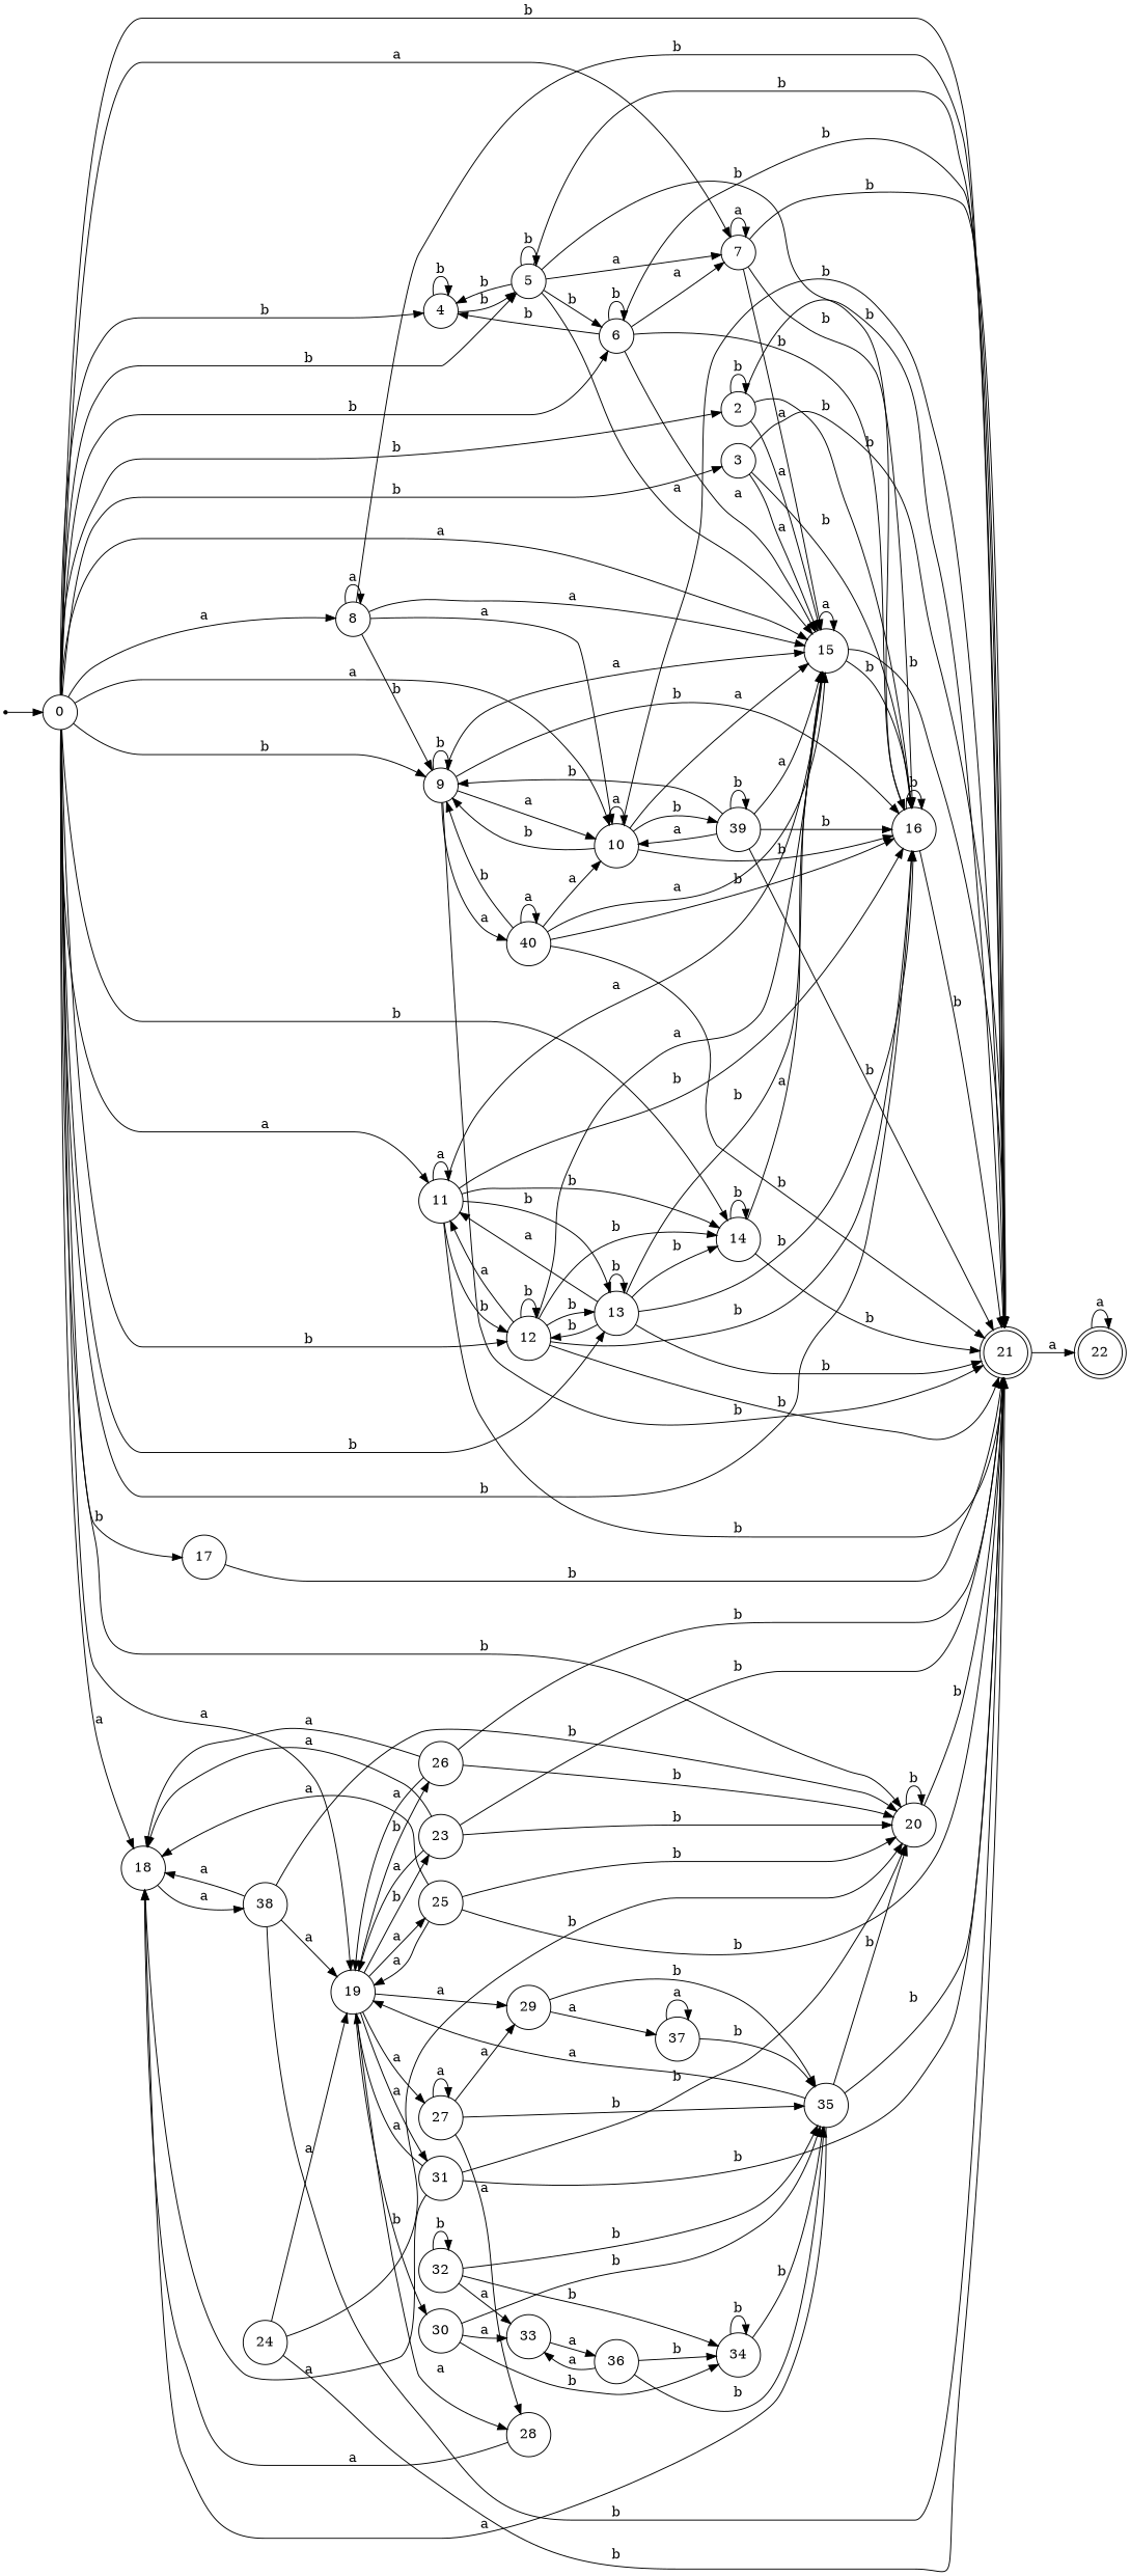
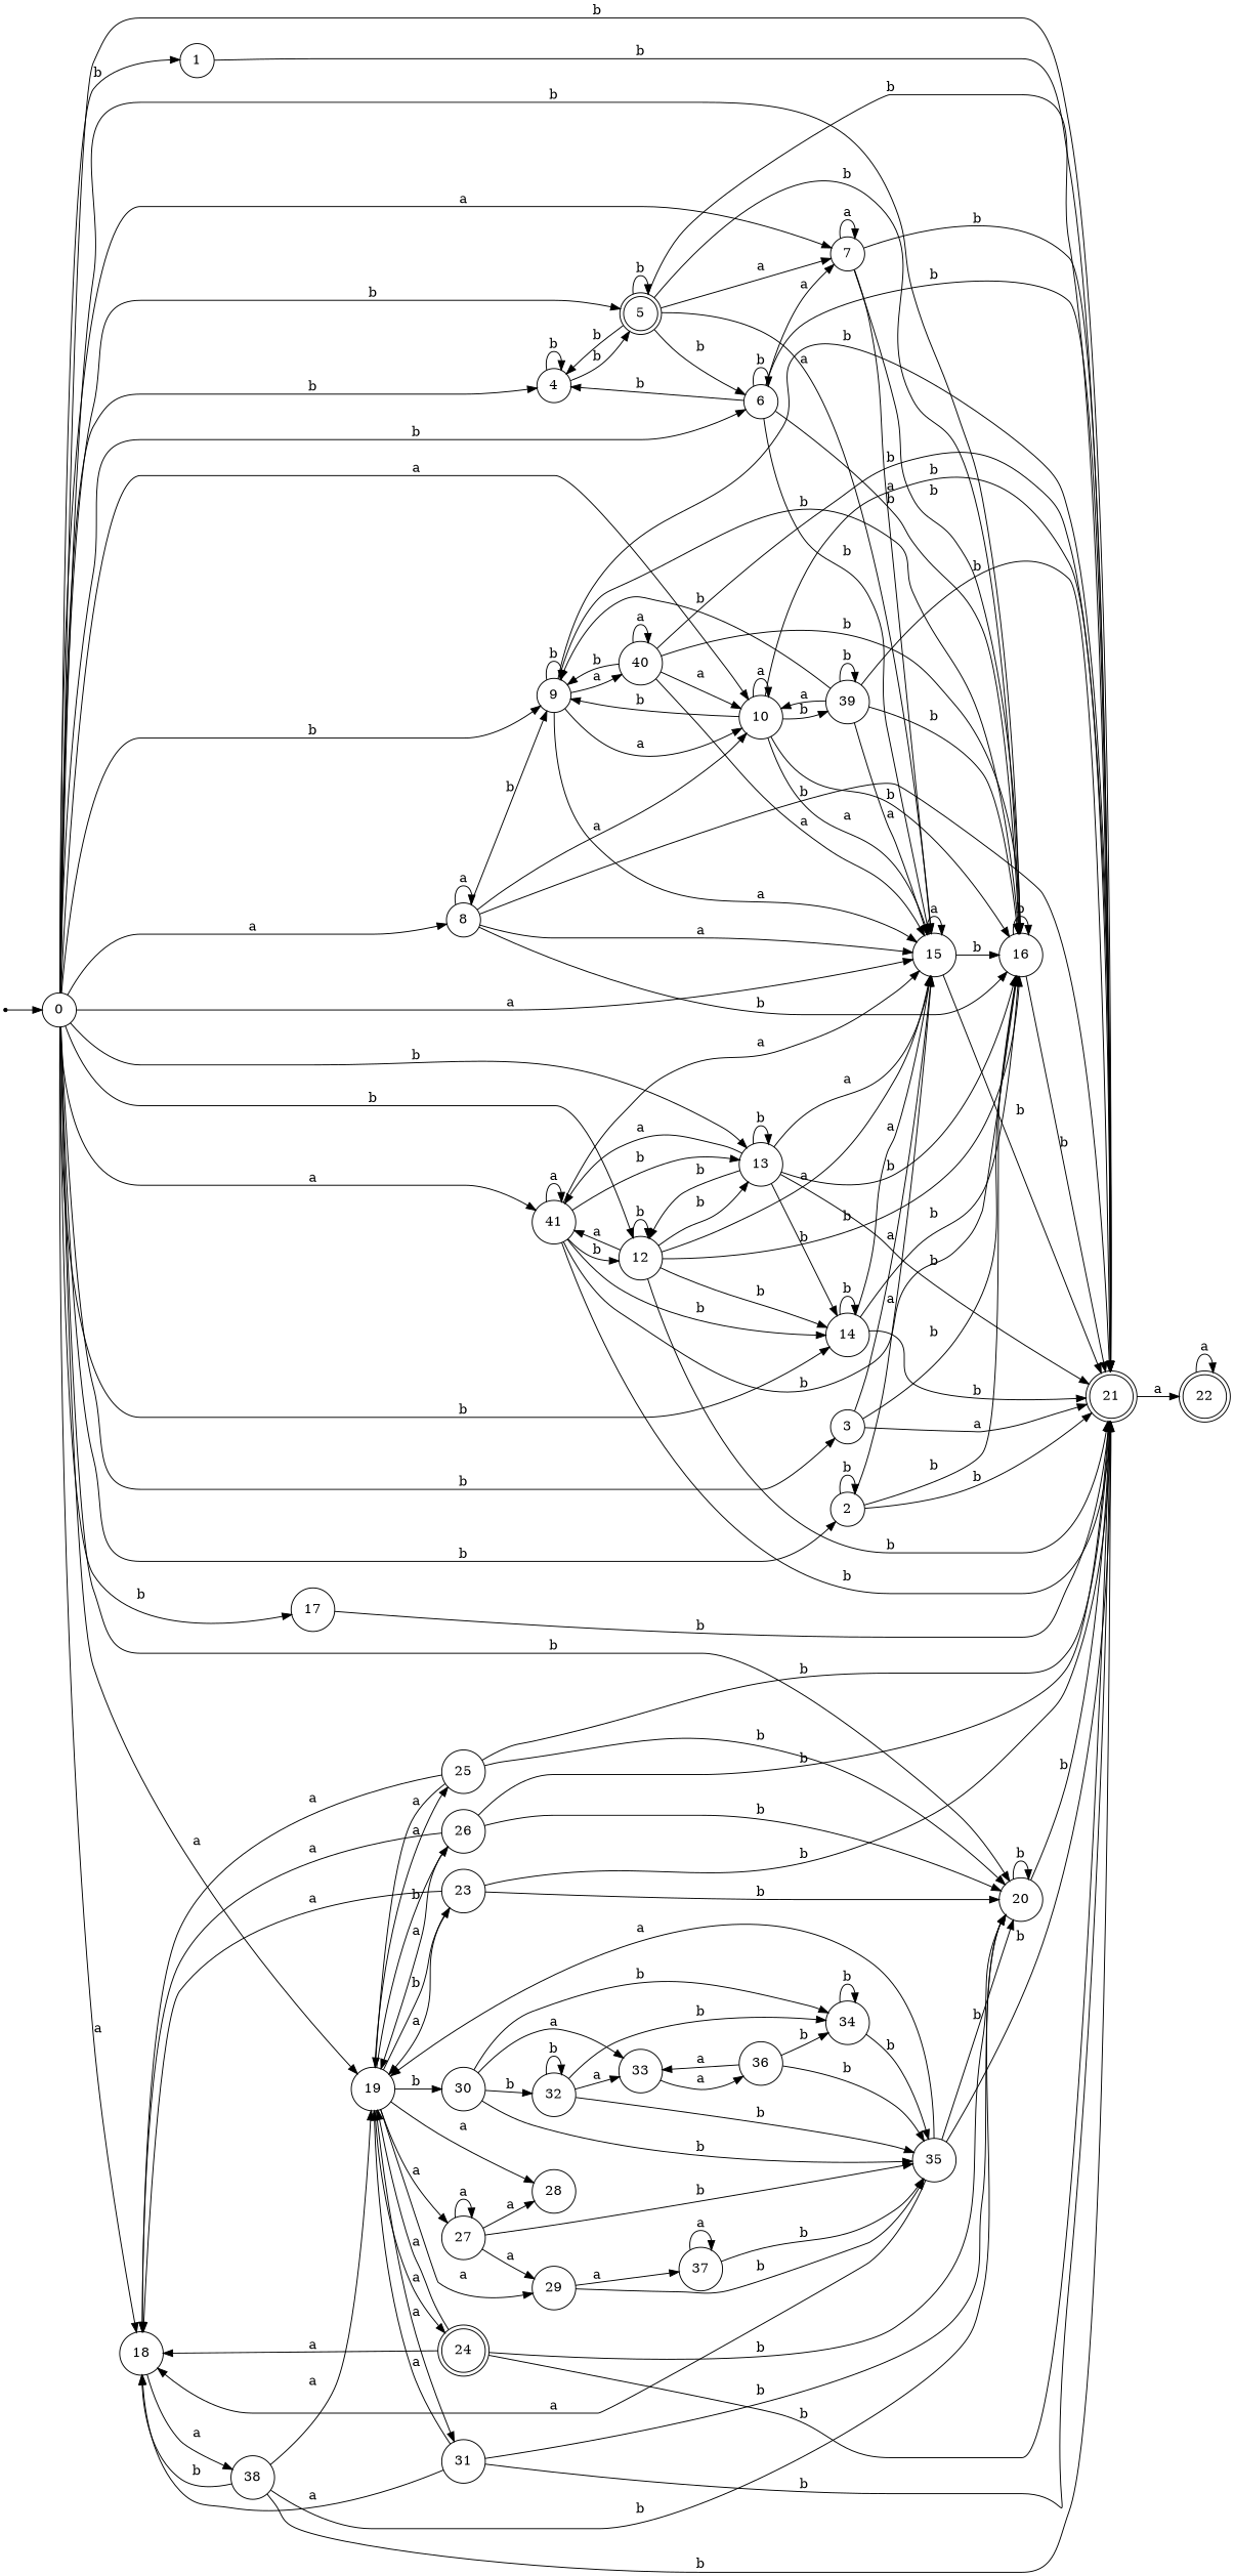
  digraph {
    rankdir=LR
    node [shape=circle]
    dummy0 [shape=point]
    0
+   1
    2
    3
    4
-   5
+   5 [shape=doublecircle]
    6
    7
    8
    9
    10
-   11
+   11 [label=41]
    12
    13
    14
    15
    16
    17
    18
    19
    20
    21 [shape=doublecircle]
    40
    39
    38
    23
-   24
+   24 [shape=doublecircle]
    25
    26
    27
    28
    29
    30
    31
    22 [shape=doublecircle]
    35
    37
    32
    33
    34
    36
    dummy0 -> 0
+   0 -> 1 [label=b]
    0 -> 2 [label=b]
    0 -> 3 [label=b]
    0 -> 4 [label=b]
    0 -> 5 [label=b]
    0 -> 6 [label=b]
    0 -> 7 [label=a]
    0 -> 8 [label=a]
    0 -> 9 [label=b]
    0 -> 10 [label=a]
    0 -> 11 [label=a]
    0 -> 12 [label=b]
    0 -> 13 [label=b]
    0 -> 14 [label=b]
    0 -> 15 [label=a]
    0 -> 16 [label=b]
    0 -> 17 [label=b]
    0 -> 18 [label=a]
    0 -> 19 [label=a]
    0 -> 20 [label=b]
    0 -> 21 [label=b]
+   1 -> 21 [label=b]
    2 -> 2 [label=b]
    2 -> 15 [label=a]
    2 -> 16 [label=b]
    2 -> 21 [label=b]
    3 -> 15 [label=a]
    3 -> 16 [label=b]
-   3 -> 21 [label=b]
+   3 -> 21 [label=a]
    4 -> 4 [label=b]
    4 -> 5 [label=b]
    5 -> 4 [label=b]
    5 -> 5 [label=b]
    5 -> 6 [label=b]
    5 -> 7 [label=a]
    5 -> 15 [label=a]
    5 -> 16 [label=b]
    5 -> 21 [label=b]
    6 -> 4 [label=b]
    6 -> 6 [label=b]
    6 -> 7 [label=a]
-   6 -> 15 [label=a]
+   6 -> 15 [label=b]
    6 -> 16 [label=b]
    6 -> 21 [label=b]
    7 -> 7 [label=a]
    7 -> 15 [label=a]
    7 -> 16 [label=b]
    7 -> 21 [label=b]
    8 -> 8 [label=a]
    8 -> 9 [label=b]
    8 -> 10 [label=a]
    8 -> 15 [label=a]
+   8 -> 16 [label=b]
    8 -> 21 [label=b]
    9 -> 9 [label=b]
    9 -> 10 [label=a]
    9 -> 15 [label=a]
    9 -> 16 [label=b]
    9 -> 21 [label=b]
    9 -> 40 [label=a]
    10 -> 9 [label=b]
    10 -> 10 [label=a]
    10 -> 15 [label=a]
    10 -> 16 [label=b]
    10 -> 21 [label=b]
    10 -> 39 [label=b]
    11 -> 11 [label=a]
    11 -> 12 [label=b]
    11 -> 13 [label=b]
    11 -> 14 [label=b]
    11 -> 15 [label=a]
    11 -> 16 [label=b]
    11 -> 21 [label=b]
    12 -> 11 [label=a]
    12 -> 12 [label=b]
    12 -> 13 [label=b]
    12 -> 14 [label=b]
    12 -> 15 [label=a]
    12 -> 16 [label=b]
    12 -> 21 [label=b]
    13 -> 11 [label=a]
    13 -> 12 [label=b]
    13 -> 13 [label=b]
    13 -> 14 [label=b]
-   13 -> 15 [label=b]
+   13 -> 15 [label=a]
    13 -> 16 [label=b]
    13 -> 21 [label=b]
    14 -> 14 [label=b]
    14 -> 15 [label=a]
+   14 -> 16 [label=b]
    14 -> 21 [label=b]
    15 -> 15 [label=a]
    15 -> 16 [label=b]
    15 -> 21 [label=b]
    16 -> 16 [label=b]
    16 -> 21 [label=b]
    17 -> 21 [label=b]
    18 -> 38 [label=a]
    19 -> 23 [label=b]
+   19 -> 24 [label=a]
    19 -> 25 [label=a]
    19 -> 26 [label=b]
    19 -> 27 [label=a]
    19 -> 28 [label=a]
    19 -> 29 [label=a]
    19 -> 30 [label=b]
    19 -> 31 [label=a]
    20 -> 20 [label=b]
    20 -> 21 [label=b]
    21 -> 22 [label=a]
    40 -> 9 [label=b]
    40 -> 10 [label=a]
    40 -> 15 [label=a]
    40 -> 16 [label=b]
    40 -> 21 [label=b]
    40 -> 40 [label=a]
    39 -> 9 [label=b]
    39 -> 10 [label=a]
    39 -> 15 [label=a]
    39 -> 16 [label=b]
    39 -> 21 [label=b]
    39 -> 39 [label=b]
-   38 -> 18 [label=a]
+   38 -> 18 [label=b]
    38 -> 19 [label=a]
    38 -> 20 [label=b]
    38 -> 21 [label=b]
    23 -> 18 [label=a]
    23 -> 19 [label=a]
    23 -> 20 [label=b]
    23 -> 21 [label=b]
-   28 -> 18 [label=a]
+   24 -> 18 [label=a]
    24 -> 19 [label=a]
    24 -> 20 [label=b]
    24 -> 21 [label=b]
    25 -> 18 [label=a]
    25 -> 19 [label=a]
    25 -> 20 [label=b]
    25 -> 21 [label=b]
    26 -> 18 [label=a]
    26 -> 19 [label=a]
    26 -> 20 [label=b]
    26 -> 21 [label=b]
    27 -> 27 [label=a]
    27 -> 28 [label=a]
    27 -> 29 [label=a]
    27 -> 35 [label=b]
    29 -> 35 [label=b]
    29 -> 37 [label=a]
    30 -> 35 [label=b]
+   30 -> 32 [label=b]
    30 -> 33 [label=a]
    30 -> 34 [label=b]
    31 -> 18 [label=a]
    31 -> 19 [label=a]
    31 -> 20 [label=b]
    31 -> 21 [label=b]
    22 -> 22 [label=a]
    35 -> 18 [label=a]
    35 -> 19 [label=a]
    35 -> 20 [label=b]
    35 -> 21 [label=b]
    37 -> 35 [label=b]
    37 -> 37 [label=a]
    32 -> 35 [label=b]
    32 -> 32 [label=b]
    32 -> 33 [label=a]
    32 -> 34 [label=b]
    33 -> 36 [label=a]
    34 -> 35 [label=b]
    34 -> 34 [label=b]
    36 -> 35 [label=b]
    36 -> 33 [label=a]
    36 -> 34 [label=b]
  }
